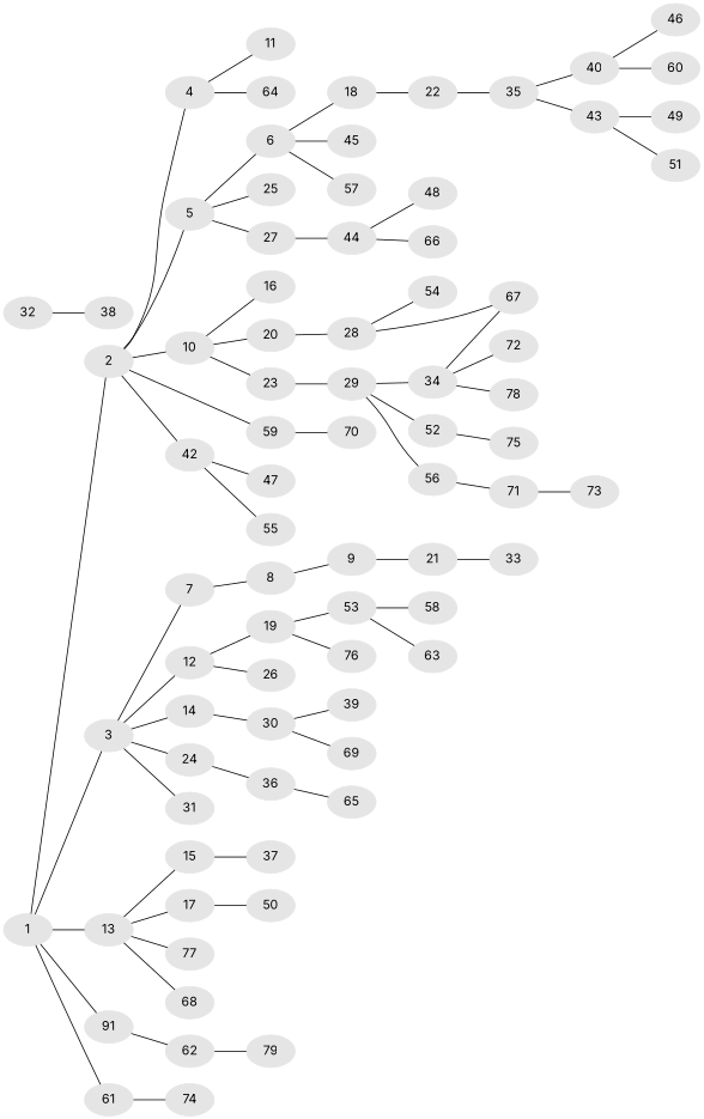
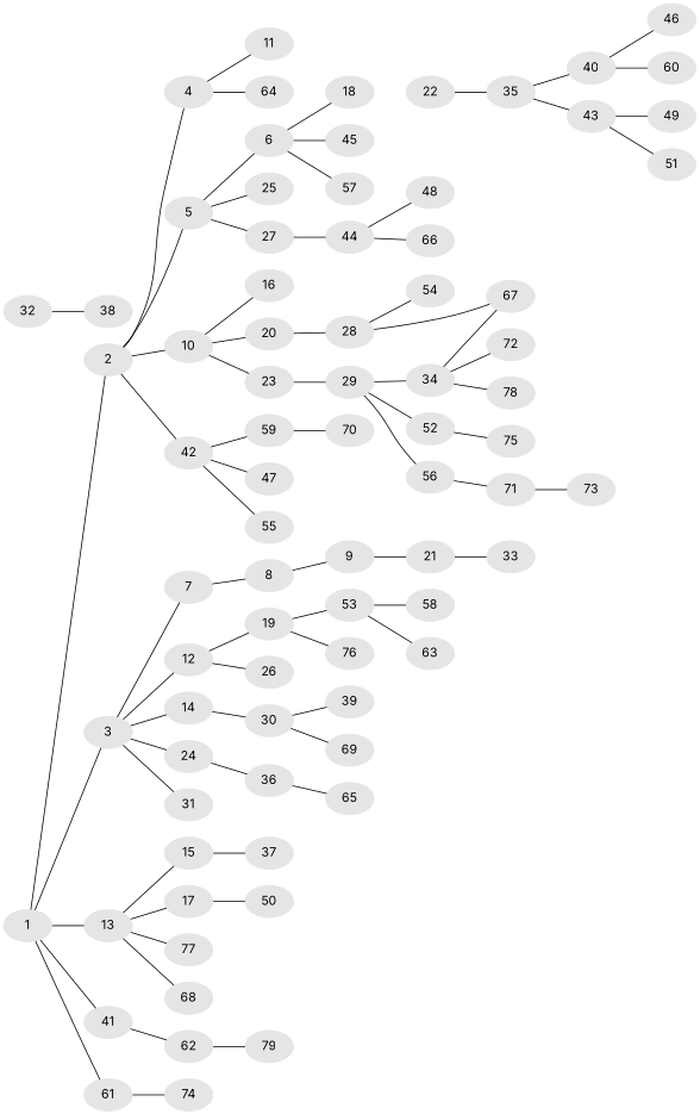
  graph {
    fontname=Inter
    rankdir=LR
    node [color=gray90 fontname=Inter style=filled]
    edge [fontname=Inter]
    1
    2
    3
    13
-   41 [label=91]
+   41
    61
    4
    5
    10
    42
    59
    7
    12
    14
    24
    31
    15
    17
    77
    68
    62
    74
    11
    64
    6
    25
    27
    16
    20
    23
    47
    55
    70
    8
    19
    26
    30
    36
    18
    45
    57
    44
    22
    9
    21
    33
    28
    29
    53
    76
    37
    50
    39
    69
    35
    58
    63
    54
    67
    40
    43
    34
    52
    56
    65
    48
    66
    32
    38
    72
    78
    75
    71
    46
    60
    49
    51
    79
    73
    1 -- 2
    1 -- 3
    1 -- 13
    1 -- 41
    1 -- 61
    2 -- 4
    2 -- 5
    2 -- 10
    2 -- 42
-   2 -- 59
+   42 -- 59
    3 -- 7
    3 -- 12
    3 -- 14
    3 -- 24
    3 -- 31
    13 -- 15
    13 -- 17
    13 -- 77
    13 -- 68
    41 -- 62
    61 -- 74
    4 -- 11
    4 -- 64
    5 -- 6
    5 -- 25
    5 -- 27
    10 -- 16
    10 -- 20
    10 -- 23
    42 -- 47
    42 -- 55
    59 -- 70
    7 -- 8
    12 -- 19
    12 -- 26
    14 -- 30
    24 -- 36
    15 -- 37
    17 -- 50
    62 -- 79
    6 -- 18
    6 -- 45
    6 -- 57
    27 -- 44
    20 -- 28
    23 -- 29
    8 -- 9
    19 -- 53
    19 -- 76
    30 -- 39
    30 -- 69
    36 -- 65
-   18 -- 22
    44 -- 48
    44 -- 66
    22 -- 35
    9 -- 21
    21 -- 33
    28 -- 54
    28 -- 67
    29 -- 34
    29 -- 52
    29 -- 56
    53 -- 58
    53 -- 63
    35 -- 40
    35 -- 43
    40 -- 46
    40 -- 60
    43 -- 49
    43 -- 51
    34 -- 67
    34 -- 72
    34 -- 78
    52 -- 75
    56 -- 71
    32 -- 38
    71 -- 73
  }
